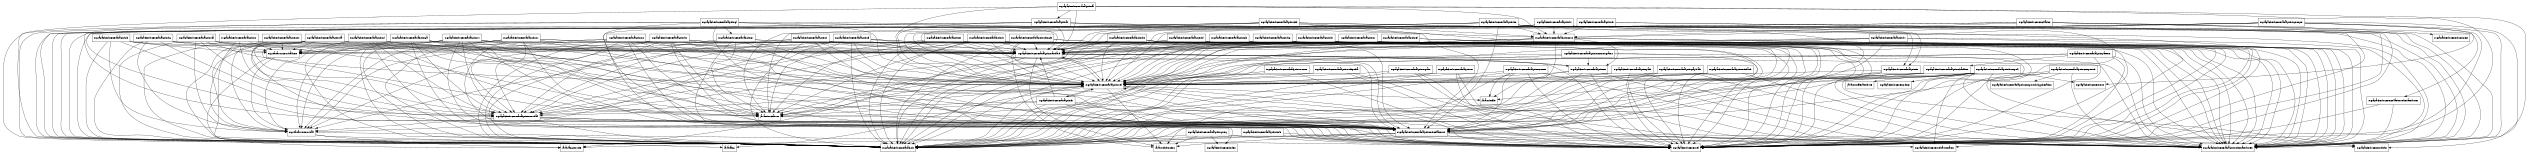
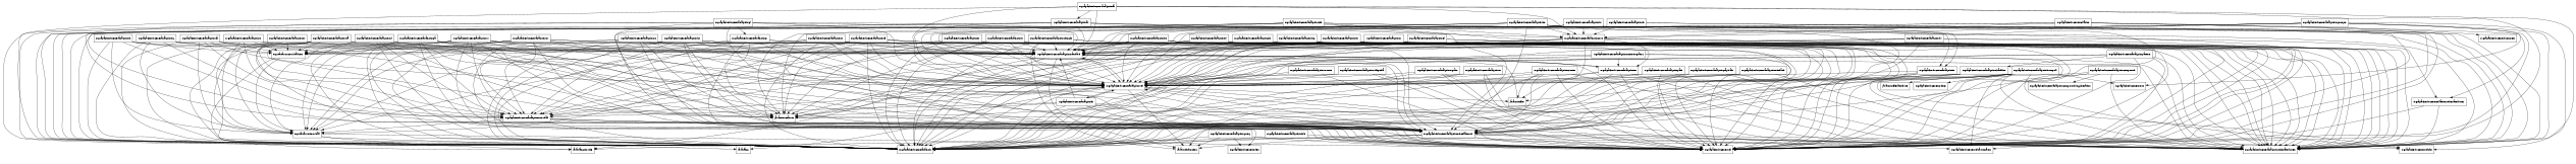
  digraph {
    node [fontsize=10.0 shape=box]
    org_apache_lucene_analysis_ar
    org_apache_lucene_analysis
    org_apache_lucene_analysis_core
    org_apache_lucene_analysis_miscellaneous
    org_apache_lucene_analysis_standard
    org_apache_lucene_analysis_tokenattributes
    org_apache_lucene_analysis_util
    org_apache_lucene_util
    org_apache_lucene_analysis_en
    java_nio_file
    org_apache_lucene_util_fst
    java_util_function
    org_apache_lucene_util_automaton
    java_lang_invoke
    java_nio_charset
    org_apache_lucene_analysis_fr
    java_lang
    org_apache_lucene_analysis_snowball
    org_apache_lucene_analysis_bg
    org_apache_lucene_analysis_bn
    org_apache_lucene_analysis_in
    org_apache_lucene_analysis_br
    org_apache_lucene_analysis_ca
    org_tartarus_snowball
    org_tartarus_snowball_ext
    org_apache_lucene_analysis_charfilter
    org_apache_lucene_analysis_cjk
    org_apache_lucene_analysis_ckb
    org_apache_lucene_analysis_commongrams
    org_apache_lucene_analysis_compound
    org_apache_lucene_analysis_compound_hyphenation
    org_apache_lucene_analysis_custom
    org_apache_lucene_analysis_cz
    org_apache_lucene_analysis_da
    org_apache_lucene_analysis_de
    org_apache_lucene_analysis_el
    org_apache_lucene_analysis_es
    org_apache_lucene_analysis_eu
    org_apache_lucene_analysis_fa
    org_apache_lucene_analysis_fi
    org_apache_lucene_analysis_ga
    org_apache_lucene_analysis_gl
    org_apache_lucene_analysis_pt
    org_apache_lucene_analysis_hi
    org_apache_lucene_analysis_hu
    org_apache_lucene_analysis_hunspell
    java_nio_file_attribute
    org_apache_lucene_codecs
    org_apache_lucene_store
    org_apache_lucene_analysis_hy
    org_apache_lucene_analysis_id
    org_apache_lucene_analysis_it
    org_apache_lucene_analysis_lt
    org_apache_lucene_analysis_lv
    org_apache_lucene_analysis_minhash
    org_apache_lucene_analysis_ngram
    org_apache_lucene_analysis_nl
    org_apache_lucene_analysis_no
    org_apache_lucene_analysis_path
    org_apache_lucene_analysis_pattern
    org_apache_lucene_analysis_payloads
    org_apache_lucene_analysis_query
    org_apache_lucene_index
    org_apache_lucene_analysis_reverse
    org_apache_lucene_analysis_ro
    org_apache_lucene_analysis_ru
    org_apache_lucene_analysis_shingle
    org_apache_lucene_analysis_sinks
    org_apache_lucene_analysis_sr
    org_apache_lucene_analysis_sv
    org_apache_lucene_analysis_synonym
    org_apache_lucene_analysis_th
    org_apache_lucene_analysis_tr
    org_apache_lucene_analysis_wikipedia
    org_apache_lucene_collation
    org_apache_lucene_collation_tokenattributes
    org_apache_lucene_document
    org_apache_lucene_analysis_ar -> org_apache_lucene_analysis
    org_apache_lucene_analysis_ar -> org_apache_lucene_analysis_core
    org_apache_lucene_analysis_ar -> org_apache_lucene_analysis_miscellaneous
    org_apache_lucene_analysis_ar -> org_apache_lucene_analysis_standard
    org_apache_lucene_analysis_ar -> org_apache_lucene_analysis_tokenattributes
    org_apache_lucene_analysis_ar -> org_apache_lucene_analysis_util
    org_apache_lucene_analysis_ar -> org_apache_lucene_util
    org_apache_lucene_analysis_core -> org_apache_lucene_analysis
    org_apache_lucene_analysis_core -> org_apache_lucene_analysis_standard
    org_apache_lucene_analysis_core -> org_apache_lucene_analysis_tokenattributes
    org_apache_lucene_analysis_core -> org_apache_lucene_analysis_util
    org_apache_lucene_analysis_core -> org_apache_lucene_util
    org_apache_lucene_analysis_core -> org_apache_lucene_analysis_en
    org_apache_lucene_analysis_core -> java_nio_file
    org_apache_lucene_analysis_miscellaneous -> org_apache_lucene_analysis
    org_apache_lucene_analysis_miscellaneous -> org_apache_lucene_analysis_tokenattributes
    org_apache_lucene_analysis_miscellaneous -> org_apache_lucene_analysis_util
    org_apache_lucene_analysis_miscellaneous -> org_apache_lucene_util
    org_apache_lucene_analysis_miscellaneous -> org_apache_lucene_util_fst
    org_apache_lucene_analysis_miscellaneous -> java_util_function
    org_apache_lucene_analysis_miscellaneous -> org_apache_lucene_util_automaton
    org_apache_lucene_analysis_miscellaneous -> java_lang_invoke
    org_apache_lucene_analysis_standard -> org_apache_lucene_analysis
    org_apache_lucene_analysis_standard -> org_apache_lucene_analysis_tokenattributes
    org_apache_lucene_analysis_standard -> org_apache_lucene_analysis_util
    org_apache_lucene_analysis_standard -> org_apache_lucene_util
    org_apache_lucene_analysis_standard -> org_apache_lucene_analysis_en
    org_apache_lucene_analysis_standard -> java_util_function
    org_apache_lucene_analysis_standard -> java_lang_invoke
    org_apache_lucene_analysis_util -> org_apache_lucene_analysis
    org_apache_lucene_analysis_util -> org_apache_lucene_analysis_standard
    org_apache_lucene_analysis_util -> org_apache_lucene_analysis_tokenattributes
    org_apache_lucene_analysis_util -> org_apache_lucene_util
    org_apache_lucene_analysis_util -> java_nio_file
    org_apache_lucene_analysis_util -> java_util_function
    org_apache_lucene_analysis_util -> java_nio_charset
    org_apache_lucene_analysis_util -> org_apache_lucene_analysis_fr
    org_apache_lucene_analysis_util -> java_lang
    org_apache_lucene_analysis_en -> org_apache_lucene_analysis
    org_apache_lucene_analysis_en -> org_apache_lucene_analysis_miscellaneous
    org_apache_lucene_analysis_en -> org_apache_lucene_analysis_standard
    org_apache_lucene_analysis_en -> org_apache_lucene_analysis_tokenattributes
    org_apache_lucene_analysis_en -> org_apache_lucene_analysis_util
    org_apache_lucene_analysis_en -> org_apache_lucene_util
    org_apache_lucene_analysis_fr -> org_apache_lucene_analysis
    org_apache_lucene_analysis_fr -> org_apache_lucene_analysis_miscellaneous
    org_apache_lucene_analysis_fr -> org_apache_lucene_analysis_standard
    org_apache_lucene_analysis_fr -> org_apache_lucene_analysis_tokenattributes
    org_apache_lucene_analysis_fr -> org_apache_lucene_analysis_util
    org_apache_lucene_analysis_fr -> org_apache_lucene_util
    org_apache_lucene_analysis_fr -> java_nio_charset
    org_apache_lucene_analysis_fr -> org_apache_lucene_analysis_snowball
    org_apache_lucene_analysis_snowball -> org_apache_lucene_analysis
    org_apache_lucene_analysis_snowball -> org_apache_lucene_analysis_miscellaneous
    org_apache_lucene_analysis_snowball -> org_apache_lucene_analysis_tokenattributes
    org_apache_lucene_analysis_snowball -> org_apache_lucene_analysis_util
    org_apache_lucene_analysis_snowball -> org_apache_lucene_util
    org_apache_lucene_analysis_snowball -> org_tartarus_snowball
    org_apache_lucene_analysis_bg -> org_apache_lucene_analysis
    org_apache_lucene_analysis_bg -> org_apache_lucene_analysis_miscellaneous
-   org_apache_lucene_analysis_bg -> org_apache_lucene_analysis_standard
+   java_nio_file -> org_apache_lucene_analysis_standard
    org_apache_lucene_analysis_bg -> org_apache_lucene_analysis_tokenattributes
    org_apache_lucene_analysis_bg -> org_apache_lucene_analysis_util
    org_apache_lucene_analysis_bg -> org_apache_lucene_util
    org_apache_lucene_analysis_bn -> org_apache_lucene_analysis
    org_apache_lucene_analysis_bn -> org_apache_lucene_analysis_core
    org_apache_lucene_analysis_bn -> org_apache_lucene_analysis_miscellaneous
    org_apache_lucene_analysis_bn -> org_apache_lucene_analysis_standard
    org_apache_lucene_analysis_bn -> org_apache_lucene_analysis_tokenattributes
    org_apache_lucene_analysis_bn -> org_apache_lucene_analysis_util
    org_apache_lucene_analysis_bn -> org_apache_lucene_util
    org_apache_lucene_analysis_bn -> org_apache_lucene_analysis_in
    org_apache_lucene_analysis_in -> org_apache_lucene_analysis
    org_apache_lucene_analysis_in -> org_apache_lucene_analysis_tokenattributes
    org_apache_lucene_analysis_in -> org_apache_lucene_analysis_util
    org_apache_lucene_analysis_in -> org_apache_lucene_util
    org_apache_lucene_analysis_br -> org_apache_lucene_analysis
    org_apache_lucene_analysis_br -> org_apache_lucene_analysis_miscellaneous
    org_apache_lucene_analysis_br -> org_apache_lucene_analysis_standard
    org_apache_lucene_analysis_br -> org_apache_lucene_analysis_tokenattributes
    org_apache_lucene_analysis_br -> org_apache_lucene_analysis_util
    org_apache_lucene_analysis_br -> org_apache_lucene_util
    org_apache_lucene_analysis_br -> java_nio_charset
    org_apache_lucene_analysis_ca -> org_apache_lucene_analysis
    org_apache_lucene_analysis_ca -> org_apache_lucene_analysis_miscellaneous
    org_apache_lucene_analysis_ca -> org_apache_lucene_analysis_standard
    org_apache_lucene_analysis_ca -> org_apache_lucene_analysis_util
    org_apache_lucene_analysis_ca -> org_apache_lucene_analysis_snowball
    org_apache_lucene_analysis_ca -> org_tartarus_snowball
    org_apache_lucene_analysis_ca -> org_tartarus_snowball_ext
    org_tartarus_snowball -> org_apache_lucene_util
    org_tartarus_snowball -> java_lang_invoke
    org_tartarus_snowball -> java_lang
    org_tartarus_snowball_ext -> java_lang_invoke
    org_tartarus_snowball_ext -> org_tartarus_snowball
    org_apache_lucene_analysis_charfilter -> org_apache_lucene_analysis
    org_apache_lucene_analysis_charfilter -> org_apache_lucene_analysis_util
    org_apache_lucene_analysis_charfilter -> org_apache_lucene_util
    org_apache_lucene_analysis_charfilter -> org_apache_lucene_util_fst
    org_apache_lucene_analysis_cjk -> org_apache_lucene_analysis
    org_apache_lucene_analysis_cjk -> org_apache_lucene_analysis_standard
    org_apache_lucene_analysis_cjk -> org_apache_lucene_analysis_tokenattributes
    org_apache_lucene_analysis_cjk -> org_apache_lucene_analysis_util
    org_apache_lucene_analysis_cjk -> org_apache_lucene_util
    org_apache_lucene_analysis_ckb -> org_apache_lucene_analysis
    org_apache_lucene_analysis_ckb -> org_apache_lucene_analysis_core
    org_apache_lucene_analysis_ckb -> org_apache_lucene_analysis_miscellaneous
    org_apache_lucene_analysis_ckb -> org_apache_lucene_analysis_standard
    org_apache_lucene_analysis_ckb -> org_apache_lucene_analysis_tokenattributes
    org_apache_lucene_analysis_ckb -> org_apache_lucene_analysis_util
    org_apache_lucene_analysis_ckb -> org_apache_lucene_util
    org_apache_lucene_analysis_ckb -> java_nio_charset
    org_apache_lucene_analysis_commongrams -> org_apache_lucene_analysis
    org_apache_lucene_analysis_commongrams -> org_apache_lucene_analysis_tokenattributes
    org_apache_lucene_analysis_commongrams -> org_apache_lucene_analysis_util
    org_apache_lucene_analysis_commongrams -> org_apache_lucene_util
    org_apache_lucene_analysis_commongrams -> org_apache_lucene_analysis_en
    org_apache_lucene_analysis_compound -> org_apache_lucene_analysis
    org_apache_lucene_analysis_compound -> org_apache_lucene_analysis_tokenattributes
    org_apache_lucene_analysis_compound -> org_apache_lucene_analysis_util
    org_apache_lucene_analysis_compound -> org_apache_lucene_util
    org_apache_lucene_analysis_compound -> org_apache_lucene_analysis_compound_hyphenation
    org_apache_lucene_analysis_custom -> org_apache_lucene_analysis
    org_apache_lucene_analysis_custom -> org_apache_lucene_analysis_miscellaneous
    org_apache_lucene_analysis_custom -> org_apache_lucene_analysis_tokenattributes
    org_apache_lucene_analysis_custom -> org_apache_lucene_analysis_util
    org_apache_lucene_analysis_custom -> org_apache_lucene_util
    org_apache_lucene_analysis_custom -> java_nio_file
    org_apache_lucene_analysis_custom -> java_util_function
    org_apache_lucene_analysis_cz -> org_apache_lucene_analysis
    org_apache_lucene_analysis_cz -> org_apache_lucene_analysis_miscellaneous
    org_apache_lucene_analysis_cz -> org_apache_lucene_analysis_standard
    org_apache_lucene_analysis_cz -> org_apache_lucene_analysis_tokenattributes
    org_apache_lucene_analysis_cz -> org_apache_lucene_analysis_util
    org_apache_lucene_analysis_cz -> org_apache_lucene_util
    org_apache_lucene_analysis_cz -> java_nio_charset
    org_apache_lucene_analysis_da -> org_apache_lucene_analysis
    org_apache_lucene_analysis_da -> org_apache_lucene_analysis_miscellaneous
    org_apache_lucene_analysis_da -> org_apache_lucene_analysis_standard
    org_apache_lucene_analysis_da -> org_apache_lucene_util
    org_apache_lucene_analysis_da -> java_nio_charset
    org_apache_lucene_analysis_da -> org_apache_lucene_analysis_snowball
    org_apache_lucene_analysis_da -> org_tartarus_snowball
    org_apache_lucene_analysis_da -> org_tartarus_snowball_ext
    org_apache_lucene_analysis_de -> org_apache_lucene_analysis
    org_apache_lucene_analysis_de -> org_apache_lucene_analysis_miscellaneous
    org_apache_lucene_analysis_de -> org_apache_lucene_analysis_standard
    org_apache_lucene_analysis_de -> org_apache_lucene_analysis_tokenattributes
    org_apache_lucene_analysis_de -> org_apache_lucene_analysis_util
    org_apache_lucene_analysis_de -> org_apache_lucene_util
    org_apache_lucene_analysis_de -> java_nio_charset
    org_apache_lucene_analysis_de -> org_apache_lucene_analysis_snowball
    org_apache_lucene_analysis_el -> org_apache_lucene_analysis
    org_apache_lucene_analysis_el -> org_apache_lucene_analysis_standard
    org_apache_lucene_analysis_el -> org_apache_lucene_analysis_tokenattributes
    org_apache_lucene_analysis_el -> org_apache_lucene_analysis_util
    org_apache_lucene_analysis_el -> org_apache_lucene_util
    org_apache_lucene_analysis_es -> org_apache_lucene_analysis
    org_apache_lucene_analysis_es -> org_apache_lucene_analysis_miscellaneous
    org_apache_lucene_analysis_es -> org_apache_lucene_analysis_standard
    org_apache_lucene_analysis_es -> org_apache_lucene_analysis_tokenattributes
    org_apache_lucene_analysis_es -> org_apache_lucene_analysis_util
    org_apache_lucene_analysis_es -> org_apache_lucene_util
    org_apache_lucene_analysis_es -> java_nio_charset
    org_apache_lucene_analysis_es -> org_apache_lucene_analysis_snowball
    org_apache_lucene_analysis_eu -> org_apache_lucene_analysis
    org_apache_lucene_analysis_eu -> org_apache_lucene_analysis_miscellaneous
    org_apache_lucene_analysis_eu -> org_apache_lucene_analysis_standard
    org_apache_lucene_analysis_eu -> org_apache_lucene_analysis_snowball
    org_apache_lucene_analysis_eu -> org_tartarus_snowball
    org_apache_lucene_analysis_eu -> org_tartarus_snowball_ext
    org_apache_lucene_analysis_fa -> org_apache_lucene_analysis_ar
    org_apache_lucene_analysis_fa -> org_apache_lucene_analysis
    org_apache_lucene_analysis_fa -> org_apache_lucene_analysis_core
    org_apache_lucene_analysis_fa -> org_apache_lucene_analysis_standard
    org_apache_lucene_analysis_fa -> org_apache_lucene_analysis_tokenattributes
    org_apache_lucene_analysis_fa -> org_apache_lucene_analysis_util
    org_apache_lucene_analysis_fa -> org_apache_lucene_util
    org_apache_lucene_analysis_fi -> org_apache_lucene_analysis
    org_apache_lucene_analysis_fi -> org_apache_lucene_analysis_miscellaneous
    org_apache_lucene_analysis_fi -> org_apache_lucene_analysis_standard
    org_apache_lucene_analysis_fi -> org_apache_lucene_analysis_tokenattributes
    org_apache_lucene_analysis_fi -> org_apache_lucene_analysis_util
    org_apache_lucene_analysis_fi -> org_apache_lucene_util
    org_apache_lucene_analysis_fi -> java_nio_charset
    org_apache_lucene_analysis_fi -> org_apache_lucene_analysis_snowball
    org_apache_lucene_analysis_fi -> org_tartarus_snowball
    org_apache_lucene_analysis_fi -> org_tartarus_snowball_ext
    org_apache_lucene_analysis_ga -> org_apache_lucene_analysis
    org_apache_lucene_analysis_ga -> org_apache_lucene_analysis_miscellaneous
    org_apache_lucene_analysis_ga -> org_apache_lucene_analysis_standard
    org_apache_lucene_analysis_ga -> org_apache_lucene_analysis_tokenattributes
    org_apache_lucene_analysis_ga -> org_apache_lucene_analysis_util
    org_apache_lucene_analysis_ga -> org_apache_lucene_util
    org_apache_lucene_analysis_ga -> org_apache_lucene_analysis_snowball
    org_apache_lucene_analysis_ga -> org_tartarus_snowball
    org_apache_lucene_analysis_ga -> org_tartarus_snowball_ext
    org_apache_lucene_analysis_gl -> org_apache_lucene_analysis
    org_apache_lucene_analysis_gl -> org_apache_lucene_analysis_miscellaneous
    org_apache_lucene_analysis_gl -> org_apache_lucene_analysis_standard
    org_apache_lucene_analysis_gl -> org_apache_lucene_analysis_tokenattributes
    org_apache_lucene_analysis_gl -> org_apache_lucene_analysis_util
    org_apache_lucene_analysis_gl -> org_apache_lucene_util
    org_apache_lucene_analysis_gl -> java_nio_charset
    org_apache_lucene_analysis_gl -> org_apache_lucene_analysis_pt
    org_apache_lucene_analysis_pt -> org_apache_lucene_analysis
    org_apache_lucene_analysis_pt -> org_apache_lucene_analysis_miscellaneous
    org_apache_lucene_analysis_pt -> org_apache_lucene_analysis_standard
    org_apache_lucene_analysis_pt -> org_apache_lucene_analysis_tokenattributes
    org_apache_lucene_analysis_pt -> org_apache_lucene_analysis_util
    org_apache_lucene_analysis_pt -> org_apache_lucene_util
    org_apache_lucene_analysis_pt -> java_nio_charset
    org_apache_lucene_analysis_pt -> org_apache_lucene_analysis_snowball
    org_apache_lucene_analysis_hi -> org_apache_lucene_analysis
    org_apache_lucene_analysis_hi -> org_apache_lucene_analysis_core
    org_apache_lucene_analysis_hi -> org_apache_lucene_analysis_miscellaneous
    org_apache_lucene_analysis_hi -> org_apache_lucene_analysis_standard
    org_apache_lucene_analysis_hi -> org_apache_lucene_analysis_tokenattributes
    org_apache_lucene_analysis_hi -> org_apache_lucene_analysis_util
    org_apache_lucene_analysis_hi -> org_apache_lucene_util
    org_apache_lucene_analysis_hi -> org_apache_lucene_analysis_in
    org_apache_lucene_analysis_hu -> org_apache_lucene_analysis
    org_apache_lucene_analysis_hu -> org_apache_lucene_analysis_miscellaneous
    org_apache_lucene_analysis_hu -> org_apache_lucene_analysis_standard
    org_apache_lucene_analysis_hu -> org_apache_lucene_analysis_tokenattributes
    org_apache_lucene_analysis_hu -> org_apache_lucene_analysis_util
    org_apache_lucene_analysis_hu -> org_apache_lucene_util
    org_apache_lucene_analysis_hu -> java_nio_charset
    org_apache_lucene_analysis_hu -> org_apache_lucene_analysis_snowball
    org_apache_lucene_analysis_hu -> org_tartarus_snowball
    org_apache_lucene_analysis_hu -> org_tartarus_snowball_ext
    org_apache_lucene_analysis_hunspell -> org_apache_lucene_analysis
    org_apache_lucene_analysis_hunspell -> org_apache_lucene_analysis_tokenattributes
    org_apache_lucene_analysis_hunspell -> org_apache_lucene_analysis_util
    org_apache_lucene_analysis_hunspell -> org_apache_lucene_util
    org_apache_lucene_analysis_hunspell -> java_nio_file
    org_apache_lucene_analysis_hunspell -> org_apache_lucene_util_fst
    org_apache_lucene_analysis_hunspell -> org_apache_lucene_util_automaton
    org_apache_lucene_analysis_hunspell -> java_nio_charset
    org_apache_lucene_analysis_hunspell -> java_nio_file_attribute
    org_apache_lucene_analysis_hunspell -> org_apache_lucene_codecs
    org_apache_lucene_analysis_hunspell -> org_apache_lucene_store
    org_apache_lucene_analysis_hy -> org_apache_lucene_analysis
    org_apache_lucene_analysis_hy -> org_apache_lucene_analysis_miscellaneous
    org_apache_lucene_analysis_hy -> org_apache_lucene_analysis_standard
    org_apache_lucene_analysis_hy -> org_apache_lucene_analysis_snowball
    org_apache_lucene_analysis_hy -> org_tartarus_snowball
    org_apache_lucene_analysis_hy -> org_tartarus_snowball_ext
    org_apache_lucene_analysis_id -> org_apache_lucene_analysis
    org_apache_lucene_analysis_id -> org_apache_lucene_analysis_miscellaneous
    org_apache_lucene_analysis_id -> org_apache_lucene_analysis_standard
    org_apache_lucene_analysis_id -> org_apache_lucene_analysis_tokenattributes
    org_apache_lucene_analysis_id -> org_apache_lucene_analysis_util
    org_apache_lucene_analysis_id -> org_apache_lucene_util
    org_apache_lucene_analysis_it -> org_apache_lucene_analysis
    org_apache_lucene_analysis_it -> org_apache_lucene_analysis_miscellaneous
    org_apache_lucene_analysis_it -> org_apache_lucene_analysis_standard
    org_apache_lucene_analysis_it -> org_apache_lucene_analysis_tokenattributes
    org_apache_lucene_analysis_it -> org_apache_lucene_analysis_util
    org_apache_lucene_analysis_it -> org_apache_lucene_util
    org_apache_lucene_analysis_it -> java_nio_charset
    org_apache_lucene_analysis_it -> org_apache_lucene_analysis_snowball
    org_apache_lucene_analysis_lt -> org_apache_lucene_analysis
    org_apache_lucene_analysis_lt -> org_apache_lucene_analysis_miscellaneous
    org_apache_lucene_analysis_lt -> org_apache_lucene_analysis_standard
    org_apache_lucene_analysis_lt -> org_apache_lucene_analysis_snowball
    org_apache_lucene_analysis_lt -> org_tartarus_snowball
    org_apache_lucene_analysis_lt -> org_tartarus_snowball_ext
    org_apache_lucene_analysis_lv -> org_apache_lucene_analysis_miscellaneous
    org_apache_lucene_analysis_lv -> org_apache_lucene_analysis_standard
-   org_apache_lucene_analysis_lv -> org_apache_lucene_analysis_tokenattributes
+   org_apache_lucene_analysis_lv -> org_apache_lucene_collation_tokenattributes
    org_apache_lucene_analysis_lv -> org_apache_lucene_analysis_util
    org_apache_lucene_analysis_lv -> org_apache_lucene_util
    org_apache_lucene_analysis_lv -> java_nio_charset
    org_apache_lucene_analysis_minhash -> org_apache_lucene_analysis
    org_apache_lucene_analysis_minhash -> org_apache_lucene_analysis_tokenattributes
    org_apache_lucene_analysis_minhash -> org_apache_lucene_analysis_util
    org_apache_lucene_analysis_minhash -> org_apache_lucene_util
    org_apache_lucene_analysis_ngram -> org_apache_lucene_analysis
    org_apache_lucene_analysis_ngram -> org_apache_lucene_analysis_tokenattributes
    org_apache_lucene_analysis_ngram -> org_apache_lucene_analysis_util
    org_apache_lucene_analysis_ngram -> org_apache_lucene_util
    org_apache_lucene_analysis_nl -> org_apache_lucene_analysis
    org_apache_lucene_analysis_nl -> org_apache_lucene_analysis_miscellaneous
    org_apache_lucene_analysis_nl -> org_apache_lucene_analysis_standard
    org_apache_lucene_analysis_nl -> org_apache_lucene_util
    org_apache_lucene_analysis_nl -> java_nio_charset
    org_apache_lucene_analysis_nl -> org_apache_lucene_analysis_snowball
    org_apache_lucene_analysis_nl -> org_tartarus_snowball
    org_apache_lucene_analysis_nl -> org_tartarus_snowball_ext
    org_apache_lucene_analysis_no -> org_apache_lucene_analysis
    org_apache_lucene_analysis_no -> org_apache_lucene_analysis_miscellaneous
    org_apache_lucene_analysis_no -> org_apache_lucene_analysis_standard
    org_apache_lucene_analysis_no -> org_apache_lucene_analysis_tokenattributes
    org_apache_lucene_analysis_no -> org_apache_lucene_analysis_util
    org_apache_lucene_analysis_no -> org_apache_lucene_util
    org_apache_lucene_analysis_no -> java_nio_charset
    org_apache_lucene_analysis_no -> org_apache_lucene_analysis_snowball
    org_apache_lucene_analysis_no -> org_tartarus_snowball
    org_apache_lucene_analysis_no -> org_tartarus_snowball_ext
    org_apache_lucene_analysis_path -> org_apache_lucene_analysis
    org_apache_lucene_analysis_path -> org_apache_lucene_analysis_tokenattributes
    org_apache_lucene_analysis_path -> org_apache_lucene_analysis_util
    org_apache_lucene_analysis_path -> org_apache_lucene_util
    org_apache_lucene_analysis_pattern -> org_apache_lucene_analysis
    org_apache_lucene_analysis_pattern -> org_apache_lucene_analysis_tokenattributes
    org_apache_lucene_analysis_pattern -> org_apache_lucene_analysis_util
    org_apache_lucene_analysis_pattern -> org_apache_lucene_util
    org_apache_lucene_analysis_pattern -> org_apache_lucene_util_automaton
    org_apache_lucene_analysis_pattern -> org_apache_lucene_analysis_charfilter
    org_apache_lucene_analysis_payloads -> org_apache_lucene_analysis
    org_apache_lucene_analysis_payloads -> org_apache_lucene_analysis_tokenattributes
    org_apache_lucene_analysis_payloads -> org_apache_lucene_analysis_util
    org_apache_lucene_analysis_payloads -> org_apache_lucene_util
    org_apache_lucene_analysis_query -> org_apache_lucene_analysis
    org_apache_lucene_analysis_query -> org_apache_lucene_util
    org_apache_lucene_analysis_query -> java_util_function
    org_apache_lucene_analysis_query -> org_apache_lucene_index
    org_apache_lucene_analysis_reverse -> org_apache_lucene_analysis
    org_apache_lucene_analysis_reverse -> org_apache_lucene_analysis_util
    org_apache_lucene_analysis_reverse -> org_apache_lucene_util
    org_apache_lucene_analysis_ro -> org_apache_lucene_analysis
    org_apache_lucene_analysis_ro -> org_apache_lucene_analysis_miscellaneous
    org_apache_lucene_analysis_ro -> org_apache_lucene_analysis_standard
    org_apache_lucene_analysis_ro -> org_apache_lucene_analysis_snowball
    org_apache_lucene_analysis_ro -> org_tartarus_snowball
    org_apache_lucene_analysis_ro -> org_tartarus_snowball_ext
    org_apache_lucene_analysis_ru -> org_apache_lucene_analysis
    org_apache_lucene_analysis_ru -> org_apache_lucene_analysis_miscellaneous
    org_apache_lucene_analysis_ru -> org_apache_lucene_analysis_standard
    org_apache_lucene_analysis_ru -> org_apache_lucene_analysis_tokenattributes
    org_apache_lucene_analysis_ru -> org_apache_lucene_analysis_util
    org_apache_lucene_analysis_ru -> org_apache_lucene_util
    org_apache_lucene_analysis_ru -> java_nio_charset
    org_apache_lucene_analysis_ru -> org_apache_lucene_analysis_snowball
    org_apache_lucene_analysis_ru -> org_tartarus_snowball
    org_apache_lucene_analysis_ru -> org_tartarus_snowball_ext
    org_apache_lucene_analysis_shingle -> org_apache_lucene_analysis
    org_apache_lucene_analysis_shingle -> org_apache_lucene_analysis_standard
    org_apache_lucene_analysis_shingle -> org_apache_lucene_analysis_tokenattributes
    org_apache_lucene_analysis_shingle -> org_apache_lucene_analysis_util
    org_apache_lucene_analysis_shingle -> org_apache_lucene_util
    org_apache_lucene_analysis_shingle -> java_util_function
    org_apache_lucene_analysis_sinks -> org_apache_lucene_analysis
    org_apache_lucene_analysis_sinks -> org_apache_lucene_analysis_tokenattributes
    org_apache_lucene_analysis_sinks -> org_apache_lucene_util
    org_apache_lucene_analysis_sr -> org_apache_lucene_analysis
    org_apache_lucene_analysis_sr -> org_apache_lucene_analysis_tokenattributes
    org_apache_lucene_analysis_sr -> org_apache_lucene_analysis_util
    org_apache_lucene_analysis_sr -> org_apache_lucene_util
    org_apache_lucene_analysis_sv -> org_apache_lucene_analysis
    org_apache_lucene_analysis_sv -> org_apache_lucene_analysis_miscellaneous
    org_apache_lucene_analysis_sv -> org_apache_lucene_analysis_standard
    org_apache_lucene_analysis_sv -> org_apache_lucene_analysis_tokenattributes
    org_apache_lucene_analysis_sv -> org_apache_lucene_analysis_util
    org_apache_lucene_analysis_sv -> org_apache_lucene_util
    org_apache_lucene_analysis_sv -> java_nio_charset
    org_apache_lucene_analysis_sv -> org_apache_lucene_analysis_snowball
    org_apache_lucene_analysis_sv -> org_tartarus_snowball
    org_apache_lucene_analysis_sv -> org_tartarus_snowball_ext
    org_apache_lucene_analysis_synonym -> org_apache_lucene_analysis
    org_apache_lucene_analysis_synonym -> org_apache_lucene_analysis_core
    org_apache_lucene_analysis_synonym -> org_apache_lucene_analysis_tokenattributes
    org_apache_lucene_analysis_synonym -> org_apache_lucene_analysis_util
    org_apache_lucene_analysis_synonym -> org_apache_lucene_util
    org_apache_lucene_analysis_synonym -> org_apache_lucene_util_fst
    org_apache_lucene_analysis_synonym -> java_nio_charset
    org_apache_lucene_analysis_synonym -> org_apache_lucene_store
    org_apache_lucene_analysis_th -> org_apache_lucene_analysis
    org_apache_lucene_analysis_th -> org_apache_lucene_analysis_core
    org_apache_lucene_analysis_th -> org_apache_lucene_analysis_tokenattributes
    org_apache_lucene_analysis_th -> org_apache_lucene_analysis_util
    org_apache_lucene_analysis_th -> org_apache_lucene_util
    org_apache_lucene_analysis_tr -> org_apache_lucene_analysis
    org_apache_lucene_analysis_tr -> org_apache_lucene_analysis_miscellaneous
    org_apache_lucene_analysis_tr -> org_apache_lucene_analysis_standard
    org_apache_lucene_analysis_tr -> org_apache_lucene_analysis_tokenattributes
    org_apache_lucene_analysis_tr -> org_apache_lucene_analysis_util
    org_apache_lucene_analysis_tr -> org_apache_lucene_util
    org_apache_lucene_analysis_tr -> org_apache_lucene_analysis_snowball
    org_apache_lucene_analysis_tr -> org_tartarus_snowball
    org_apache_lucene_analysis_tr -> org_tartarus_snowball_ext
    org_apache_lucene_analysis_wikipedia -> org_apache_lucene_analysis
    org_apache_lucene_analysis_wikipedia -> org_apache_lucene_analysis_tokenattributes
    org_apache_lucene_analysis_wikipedia -> org_apache_lucene_analysis_util
    org_apache_lucene_analysis_wikipedia -> org_apache_lucene_util
    org_apache_lucene_collation -> org_apache_lucene_analysis
    org_apache_lucene_collation -> org_apache_lucene_analysis_core
    org_apache_lucene_collation -> org_apache_lucene_util
    org_apache_lucene_collation -> org_apache_lucene_index
    org_apache_lucene_collation -> org_apache_lucene_collation_tokenattributes
    org_apache_lucene_collation -> org_apache_lucene_document
    org_apache_lucene_collation_tokenattributes -> org_apache_lucene_analysis_tokenattributes
    org_apache_lucene_collation_tokenattributes -> org_apache_lucene_util
  }
